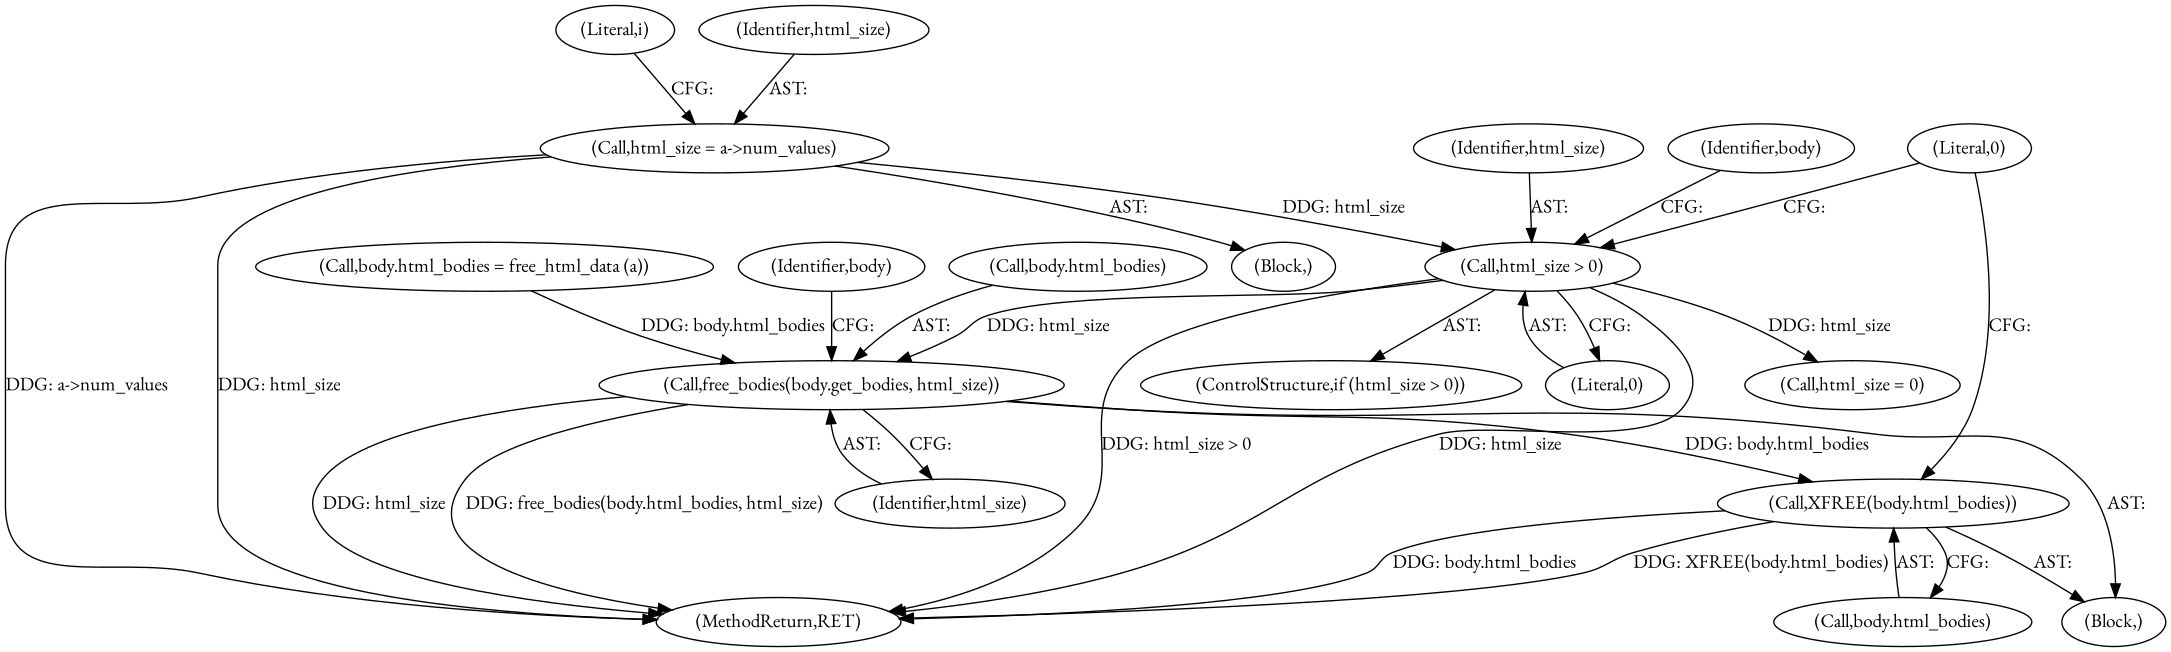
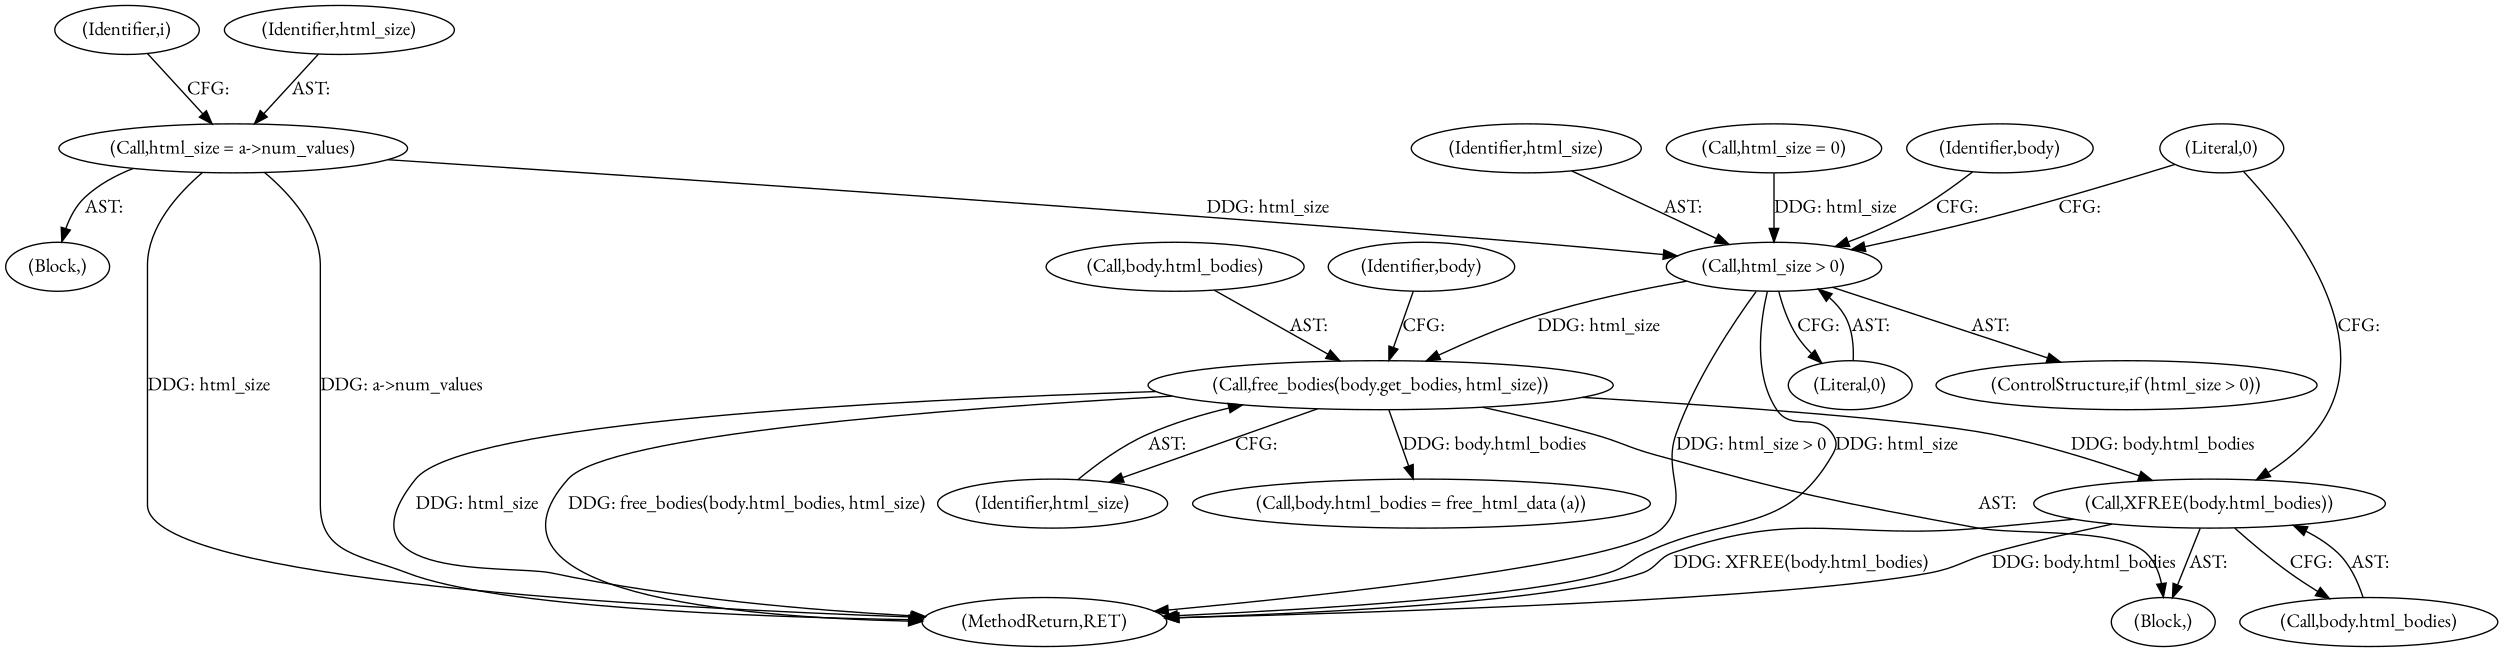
  digraph {
    fontname="EB Garamond"
    node [fontname="EB Garamond"]
    edge [fontname="EB Garamond"]
    n1 [label="(Call,html_size = a->num_values)"]
    n2 [label="(Call,html_size > 0)"]
    n3 [label="(MethodReturn,RET)"]
    n4 [label="(Block,)"]
    n5 [label="(Call,free_bodies(body.get_bodies, html_size))"]
    n6 [label="(Literal,0)"]
    n7 [label="(ControlStructure,if (html_size > 0))"]
    n8 [label="(Call,XFREE(body.html_bodies))"]
    n9 [label="(Block,)"]
    n10 [label="(Identifier,html_size)"]
    n11 [label="(Call,body.html_bodies)"]
    n12 [label="(Call,body.html_bodies)"]
    n13 [label="(Call,body.html_bodies = free_html_data (a))"]
    n14 [label="(Identifier,body)"]
    n15 [label="(Literal,0)"]
-   n16 [label="(Literal,i)"]
+   n16 [label="(Identifier,i)"]
    n17 [label="(Identifier,html_size)"]
    n18 [label="(Identifier,html_size)"]
    n19 [label="(Identifier,body)"]
    n20 [label="(Call,html_size = 0)"]
    n1 -> n2 [label="DDG: html_size"]
    n1 -> n3 [label="DDG: a->num_values"]
    n1 -> n3 [label="DDG: html_size"]
    n1 -> n4 [label="AST: "]
    n2 -> n3 [label="DDG: html_size"]
    n2 -> n3 [label="DDG: html_size > 0"]
    n2 -> n5 [label="DDG: html_size"]
    n2 -> n6 [label="CFG: "]
    n2 -> n7 [label="AST: "]
    n5 -> n3 [label="DDG: free_bodies(body.html_bodies, html_size)"]
    n5 -> n3 [label="DDG: html_size"]
    n5 -> n8 [label="DDG: body.html_bodies"]
    n5 -> n9 [label="AST: "]
    n5 -> n10 [label="CFG: "]
    n6 -> n2 [label="AST: "]
    n8 -> n3 [label="DDG: XFREE(body.html_bodies)"]
    n8 -> n3 [label="DDG: body.html_bodies"]
    n8 -> n9 [label="AST: "]
    n8 -> n11 [label="CFG: "]
    n10 -> n5 [label="AST: "]
    n11 -> n8 [label="AST: "]
    n12 -> n5 [label="AST: "]
-   n13 -> n5 [label="DDG: body.html_bodies"]
+   n5 -> n13 [label="DDG: body.html_bodies"]
    n14 -> n2 [label="CFG: "]
    n15 -> n2 [label="CFG: "]
    n15 -> n8 [label="CFG: "]
    n16 -> n1 [label="CFG: "]
    n17 -> n1 [label="AST: "]
    n18 -> n2 [label="AST: "]
    n19 -> n5 [label="CFG: "]
-   n2 -> n20 [label="DDG: html_size"]
+   n20 -> n2 [label="DDG: html_size"]
  }
